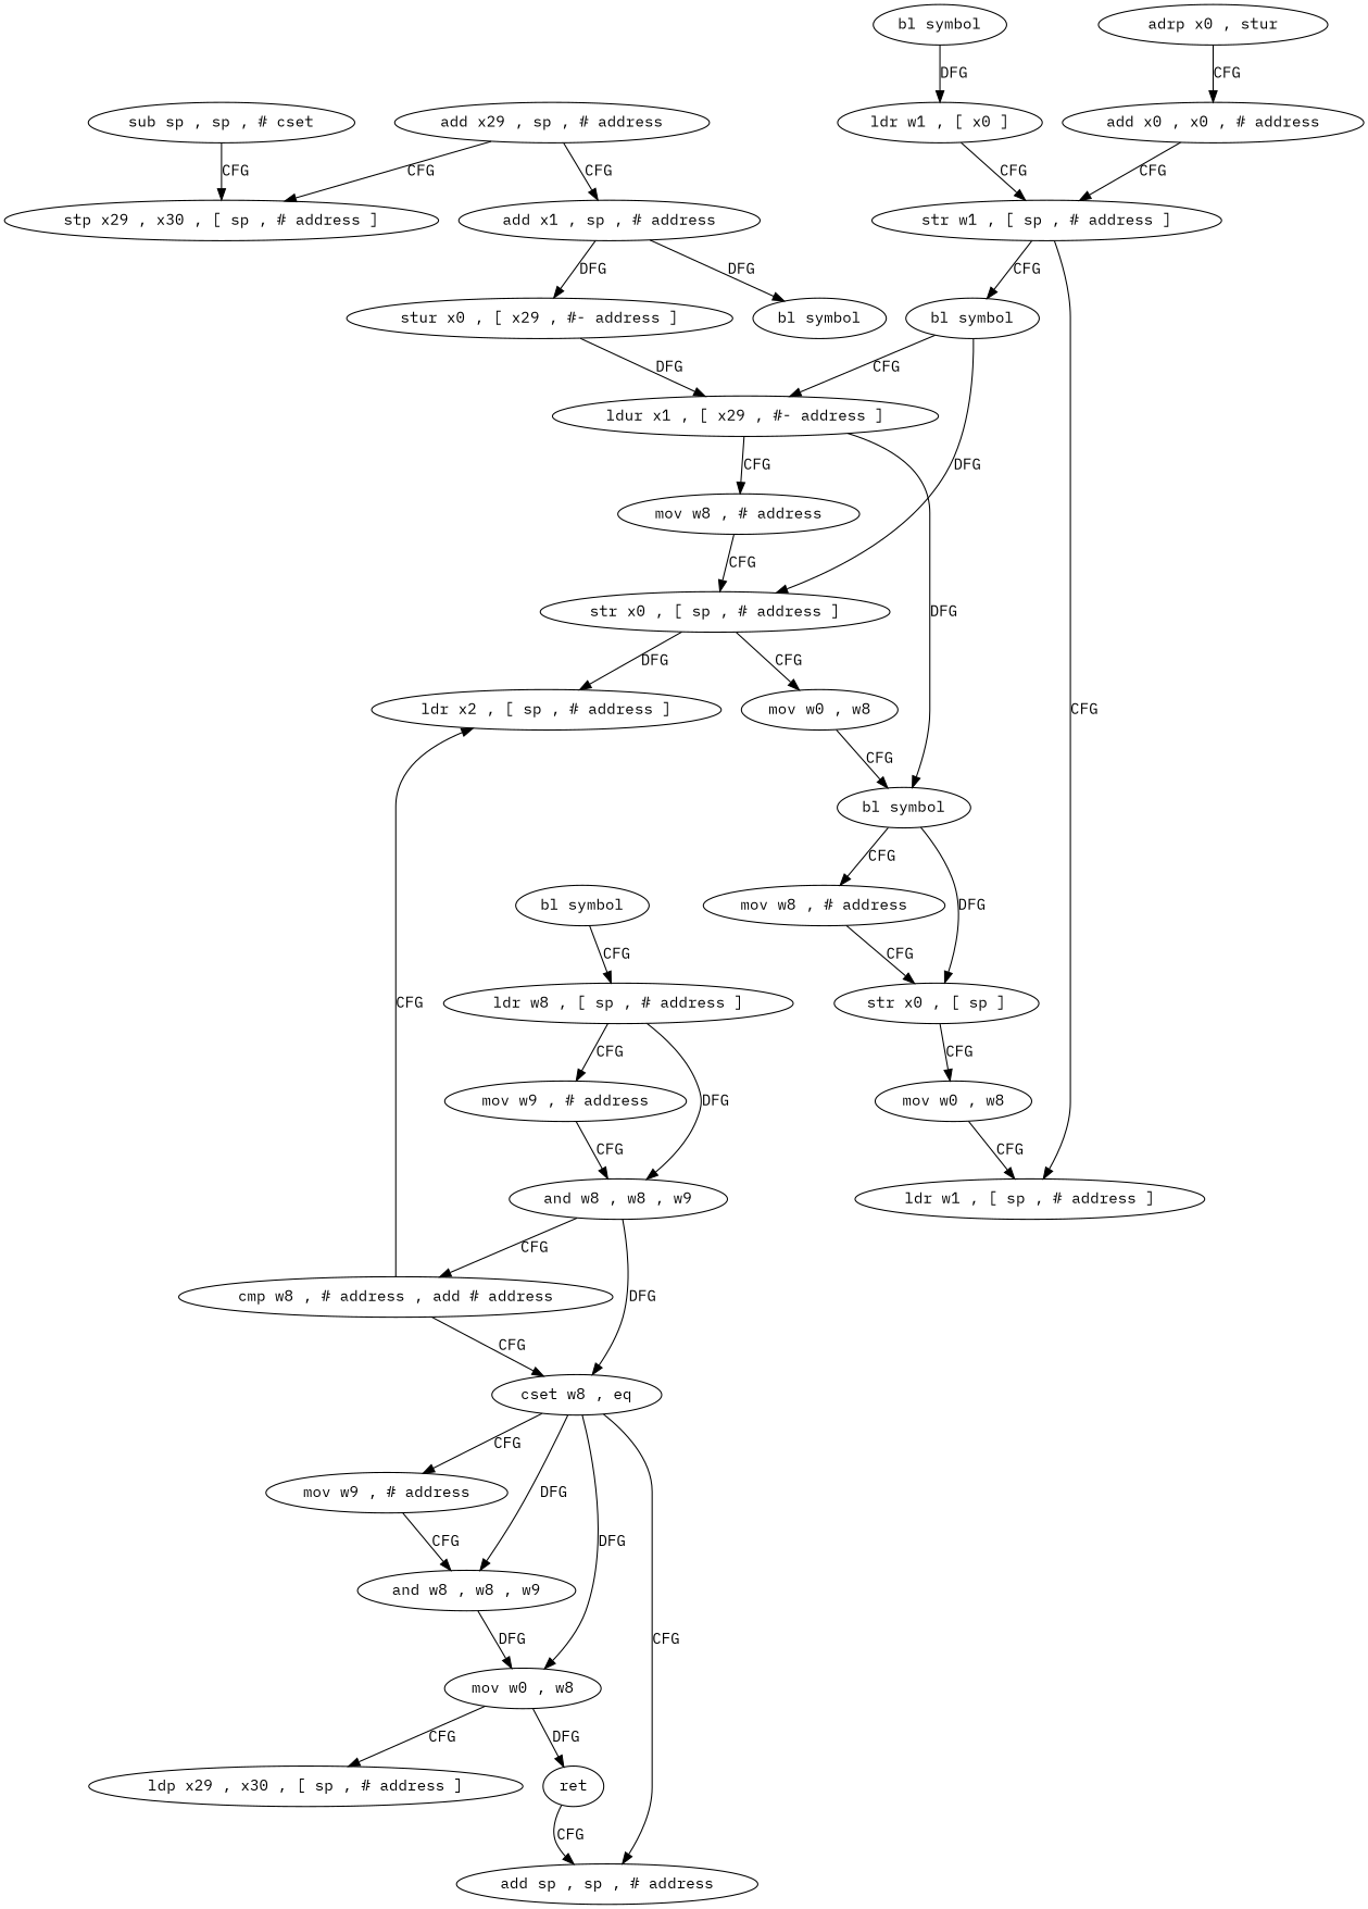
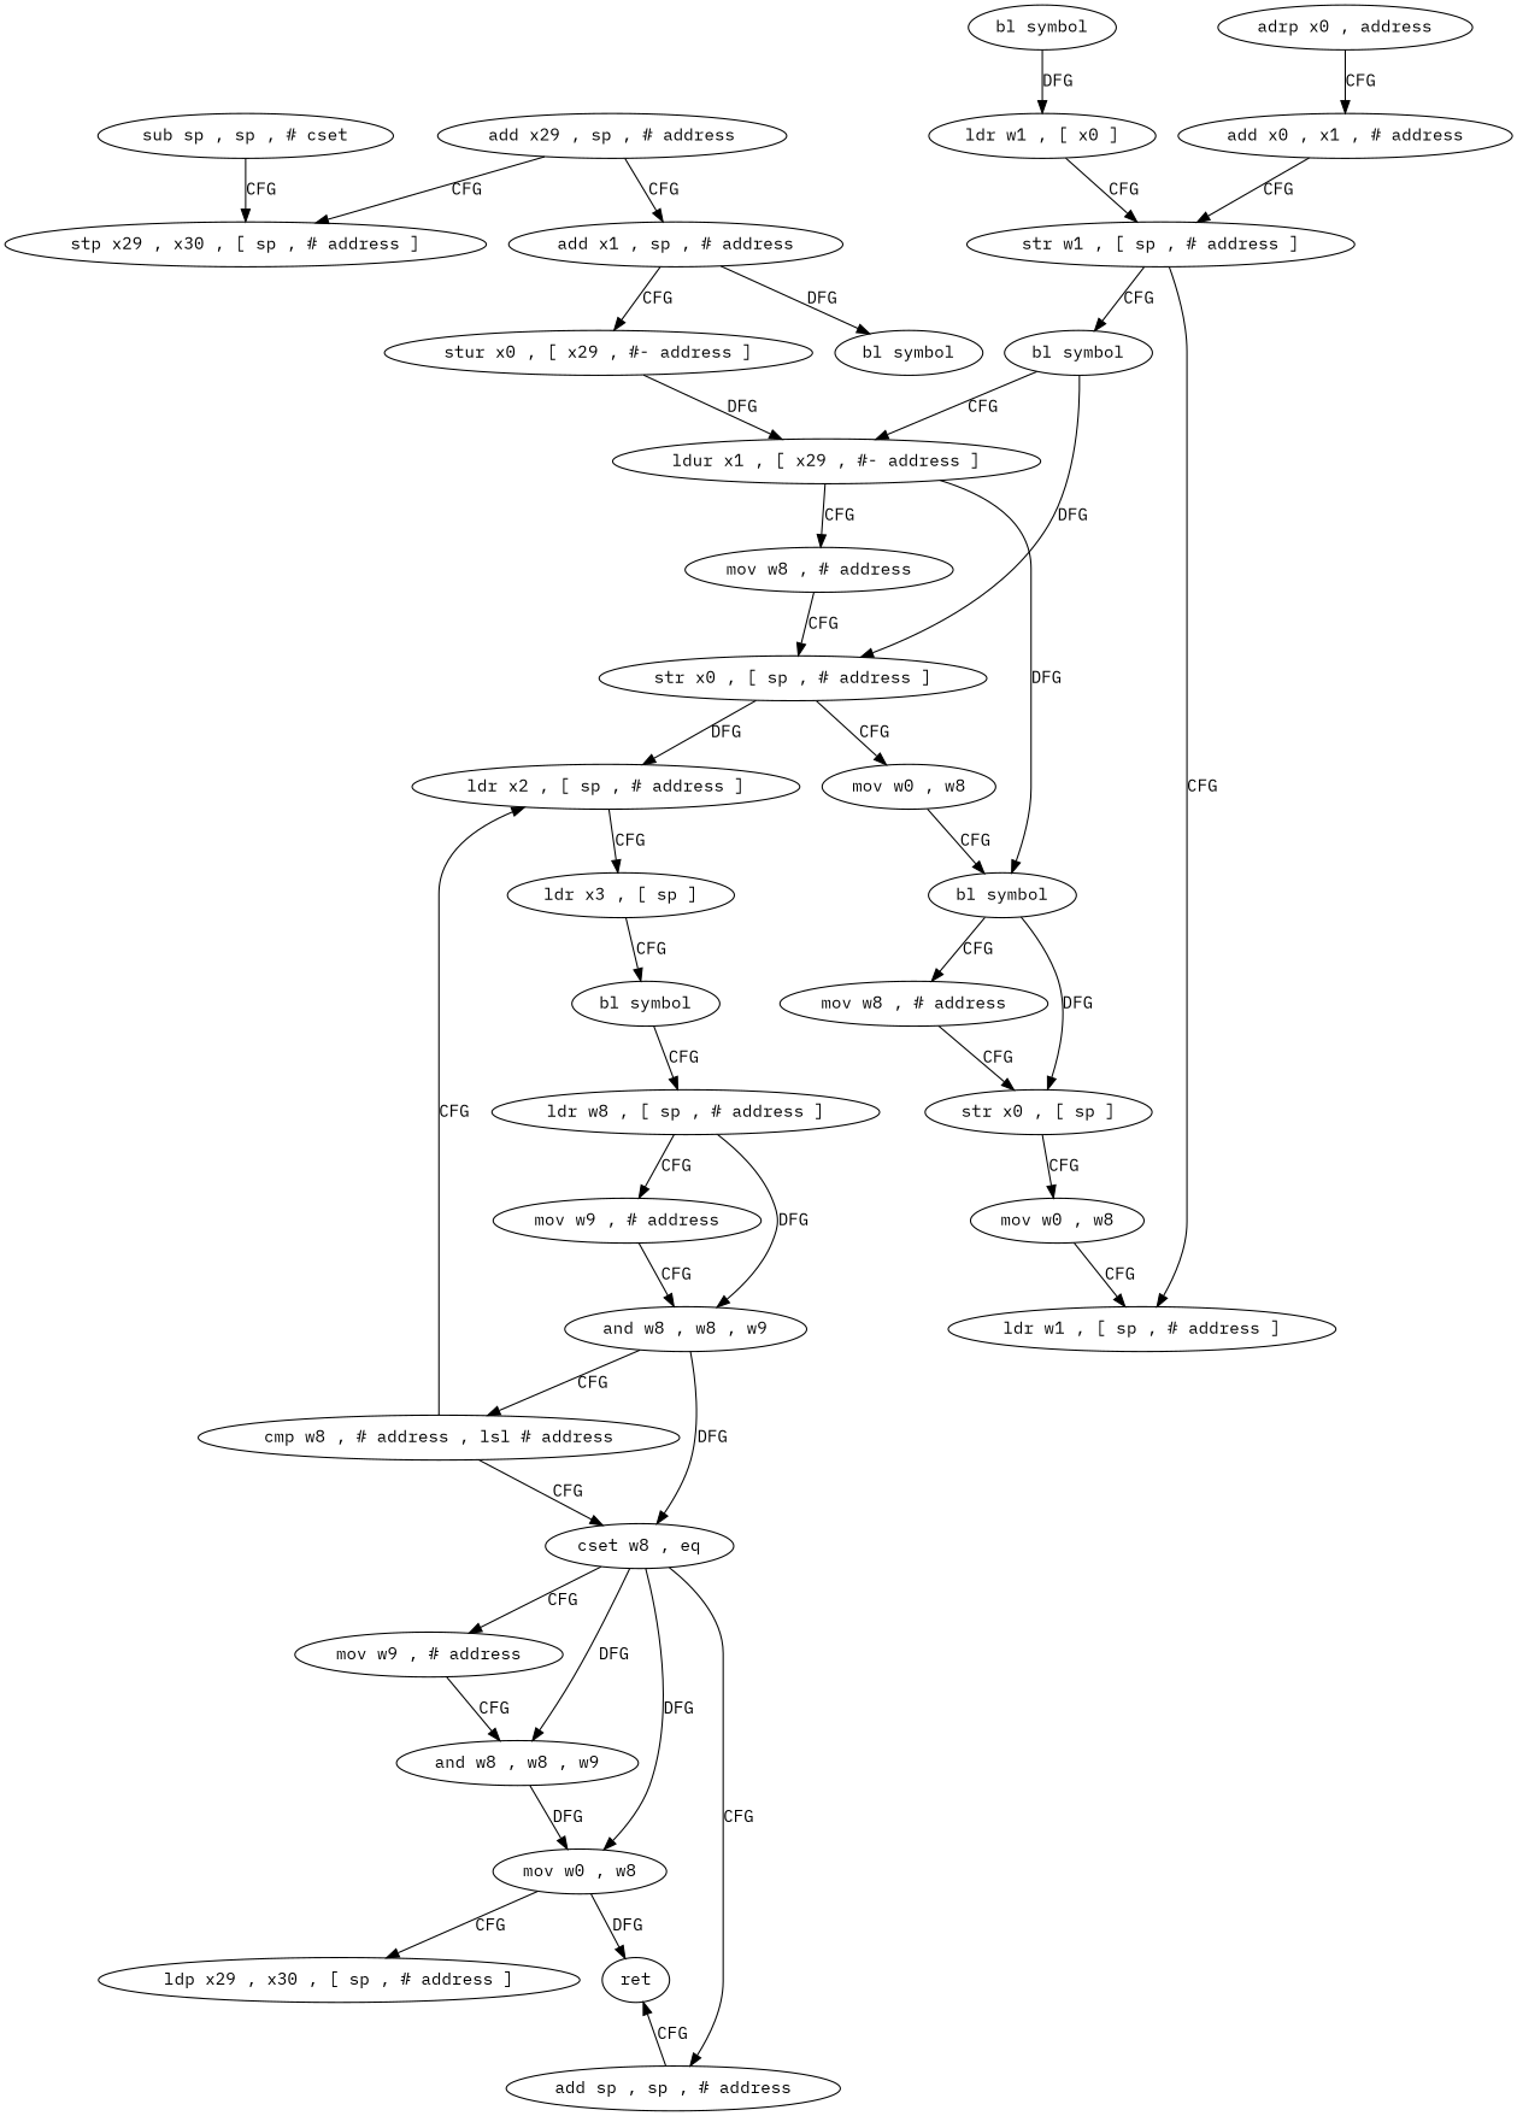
  digraph {
    fontname="IBM Plex Mono"
    node [fontname="IBM Plex Mono"]
    edge [fontname="IBM Plex Mono"]
    n1 [label="sub sp , sp , # cset"]
    n2 [label="stp x29 , x30 , [ sp , # address ]"]
    n3 [label="add x29 , sp , # address"]
    n4 [label="add x1 , sp , # address"]
    n5 [label="stur x0 , [ x29 , #- address ]"]
    n6 [label="bl symbol"]
    n7 [label="ldur x1 , [ x29 , #- address ]"]
    n8 [label="mov w8 , # address"]
    n9 [label="bl symbol"]
    n10 [label="ldr w8 , [ sp , # address ]"]
    n11 [label="mov w9 , # address"]
    n12 [label="and w8 , w8 , w9"]
    n13 [label="bl symbol"]
    n14 [label="ldr w1 , [ x0 ]"]
-   n15 [label="cmp w8 , # address , add # address"]
+   n15 [label="cmp w8 , # address , lsl # address"]
    n16 [label="cset w8 , eq"]
    n17 [label="str w1 , [ sp , # address ]"]
    n18 [label="ldr x2 , [ sp , # address ]"]
    n19 [label="mov w9 , # address"]
    n20 [label="and w8 , w8 , w9"]
    n21 [label="mov w0 , w8"]
    n22 [label="add sp , sp , # address"]
    n23 [label="ldp x29 , x30 , [ sp , # address ]"]
    n24 [label=ret]
-   n25 [label="adrp x0 , stur"]
-   n26 [label="add x0 , x0 , # address"]
+   n25 [label="adrp x0 , address"]
+   n26 [label="add x0 , x1 , # address"]
    n27 [label="bl symbol"]
    n28 [label="ldr w1 , [ sp , # address ]"]
    n29 [label="str x0 , [ sp , # address ]"]
    n30 [label="mov w0 , w8"]
    n31 [label="mov w8 , # address"]
    n32 [label="str x0 , [ sp ]"]
+   n33 [label="ldr x3 , [ sp ]"]
    n34 [label="mov w0 , w8"]
    n35 [label="bl symbol"]
    n1 -> n2 [label=CFG]
    n3 -> n2 [label=CFG]
    n3 -> n4 [label=CFG]
-   n4 -> n5 [label=DFG]
+   n4 -> n5 [label=CFG]
    n4 -> n6 [label=DFG]
    n5 -> n7 [label=DFG]
    n7 -> n8 [label=CFG]
    n7 -> n9 [label=DFG]
    n8 -> n29 [label=CFG]
    n9 -> n31 [label=CFG]
    n9 -> n32 [label=DFG]
    n10 -> n11 [label=CFG]
    n10 -> n12 [label=DFG]
    n11 -> n12 [label=CFG]
    n12 -> n15 [label=CFG]
    n12 -> n16 [label=DFG]
    n13 -> n14 [label=DFG]
    n14 -> n17 [label=CFG]
    n15 -> n16 [label=CFG]
    n15 -> n18 [label=CFG]
    n16 -> n19 [label=CFG]
    n16 -> n20 [label=DFG]
    n16 -> n21 [label=DFG]
    n16 -> n22 [label=CFG]
    n17 -> n27 [label=CFG]
    n17 -> n28 [label=CFG]
+   n18 -> n33 [label=CFG]
    n19 -> n20 [label=CFG]
    n20 -> n21 [label=DFG]
    n21 -> n23 [label=CFG]
    n21 -> n24 [label=DFG]
-   n24 -> n22 [label=CFG]
+   n22 -> n24 [label=CFG]
    n25 -> n26 [label=CFG]
    n26 -> n17 [label=CFG]
    n27 -> n7 [label=CFG]
    n27 -> n29 [label=DFG]
    n29 -> n18 [label=DFG]
    n29 -> n30 [label=CFG]
    n30 -> n9 [label=CFG]
    n31 -> n32 [label=CFG]
    n32 -> n34 [label=CFG]
+   n33 -> n35 [label=CFG]
    n34 -> n28 [label=CFG]
    n35 -> n10 [label=CFG]
  }
